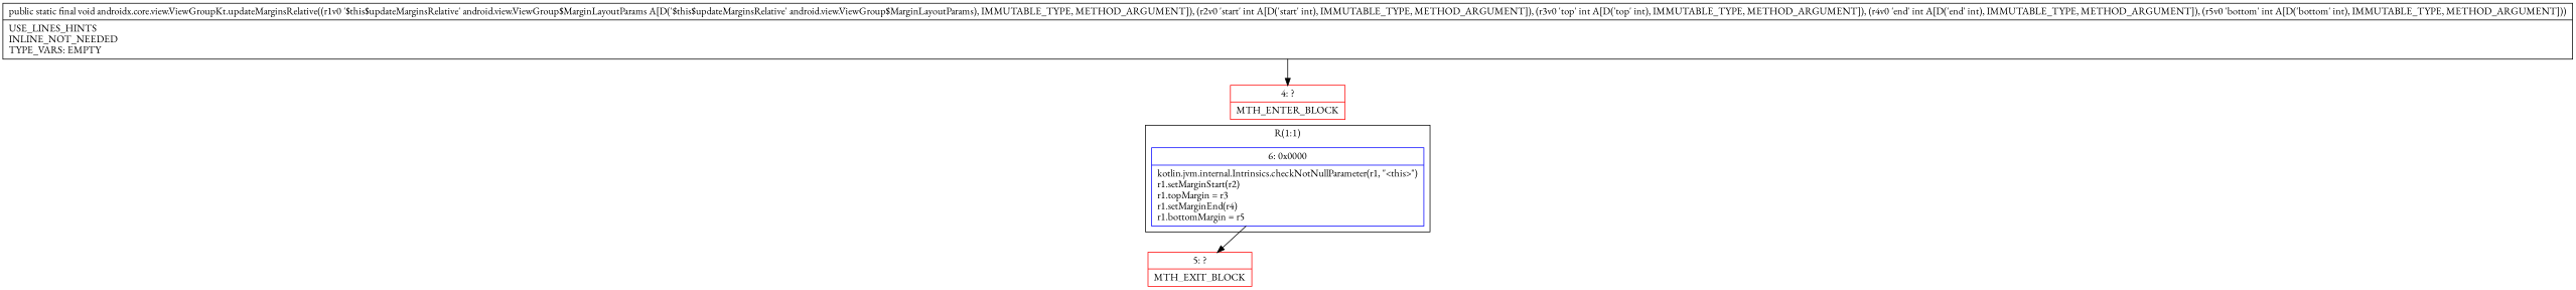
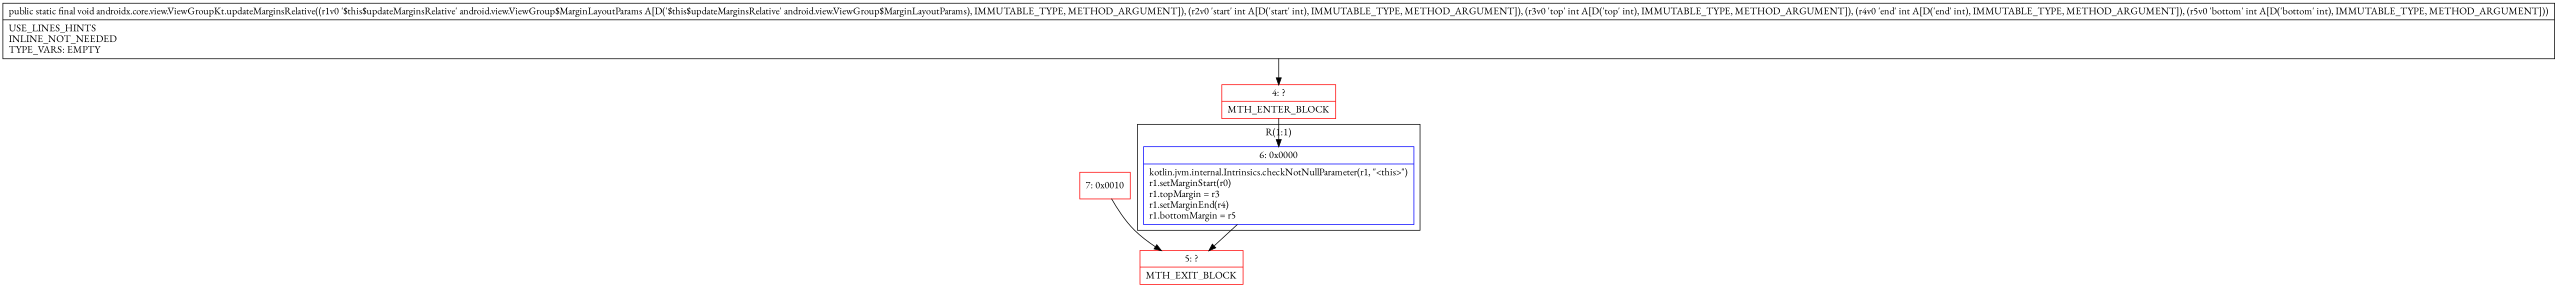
  digraph {
    fontname="EB Garamond"
    node [color=red fontname="EB Garamond" shape=record]
    edge [fontname="EB Garamond"]
-   n1 [color=blue label="{6\:\ 0x0000|kotlin.jvm.internal.Intrinsics.checkNotNullParameter(r1, \"\<this\>\")\lr1.setMarginStart(r2)\lr1.topMargin = r3\lr1.setMarginEnd(r4)\lr1.bottomMargin = r5\l}"]
+   n1 [color=blue label="{6\:\ 0x0000|kotlin.jvm.internal.Intrinsics.checkNotNullParameter(r1, \"\<this\>\")\lr1.setMarginStart(r0)\lr1.topMargin = r3\lr1.setMarginEnd(r4)\lr1.bottomMargin = r5\l}"]
    n2 [label="{5\:\ ?|MTH_EXIT_BLOCK\l}"]
+   n3 [label="{7\:\ 0x0010}"]
    n4 [label="{4\:\ ?|MTH_ENTER_BLOCK\l}"]
    n5 [label="{public static final void androidx.core.view.ViewGroupKt.updateMarginsRelative((r1v0 '$this$updateMarginsRelative' android.view.ViewGroup$MarginLayoutParams A[D('$this$updateMarginsRelative' android.view.ViewGroup$MarginLayoutParams), IMMUTABLE_TYPE, METHOD_ARGUMENT]), (r2v0 'start' int A[D('start' int), IMMUTABLE_TYPE, METHOD_ARGUMENT]), (r3v0 'top' int A[D('top' int), IMMUTABLE_TYPE, METHOD_ARGUMENT]), (r4v0 'end' int A[D('end' int), IMMUTABLE_TYPE, METHOD_ARGUMENT]), (r5v0 'bottom' int A[D('bottom' int), IMMUTABLE_TYPE, METHOD_ARGUMENT]))  | USE_LINES_HINTS\lINLINE_NOT_NEEDED\lTYPE_VARS: EMPTY\l}" color=""]
    subgraph cluster_1 {
      label="R(1:1)"
      n1
    }
    n1 -> n2
+   n3 -> n2
+   n4 -> n1
    n5 -> n4
  }
